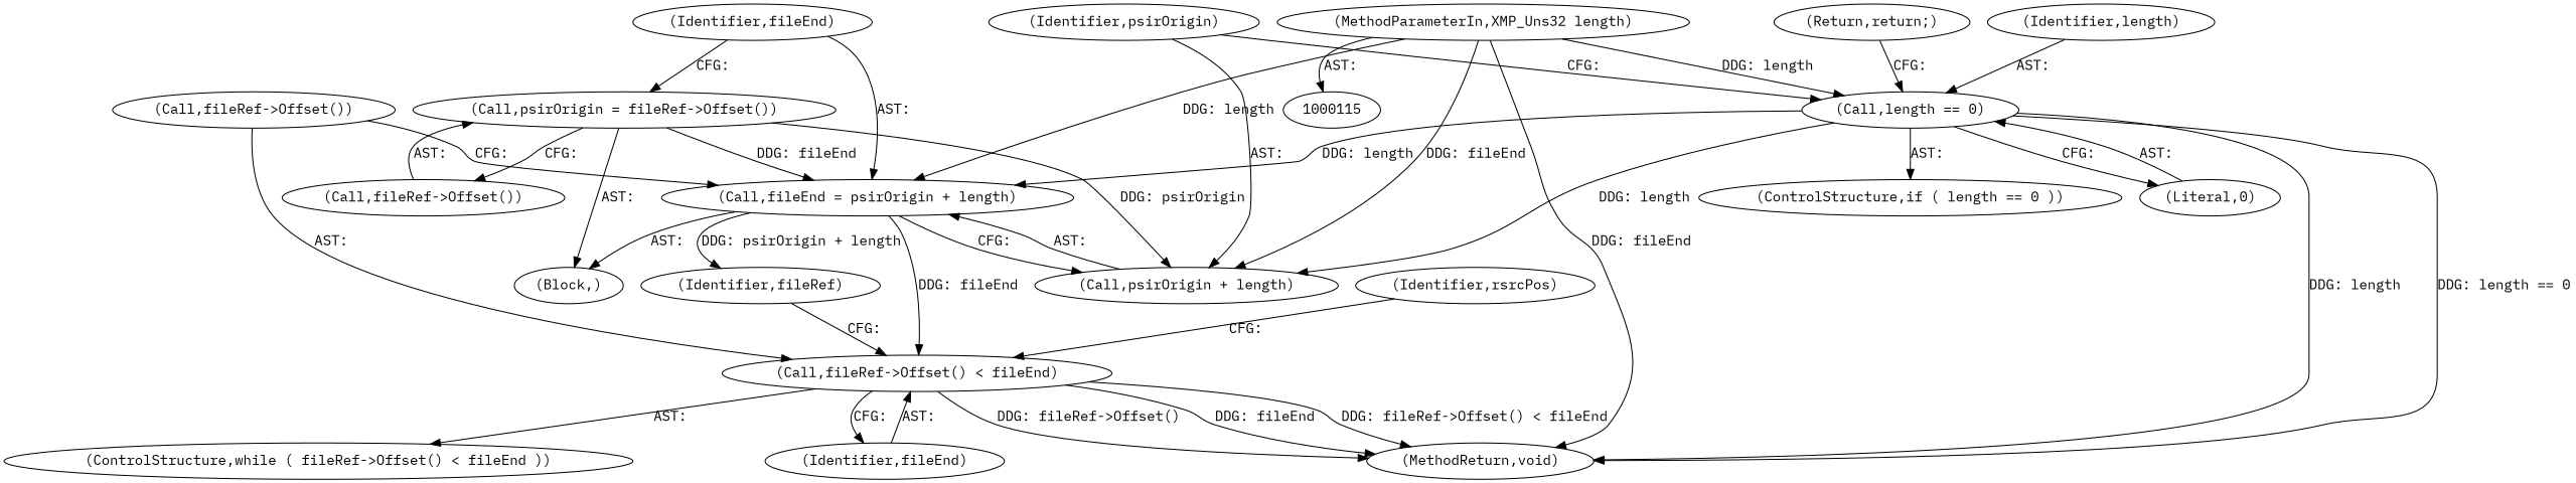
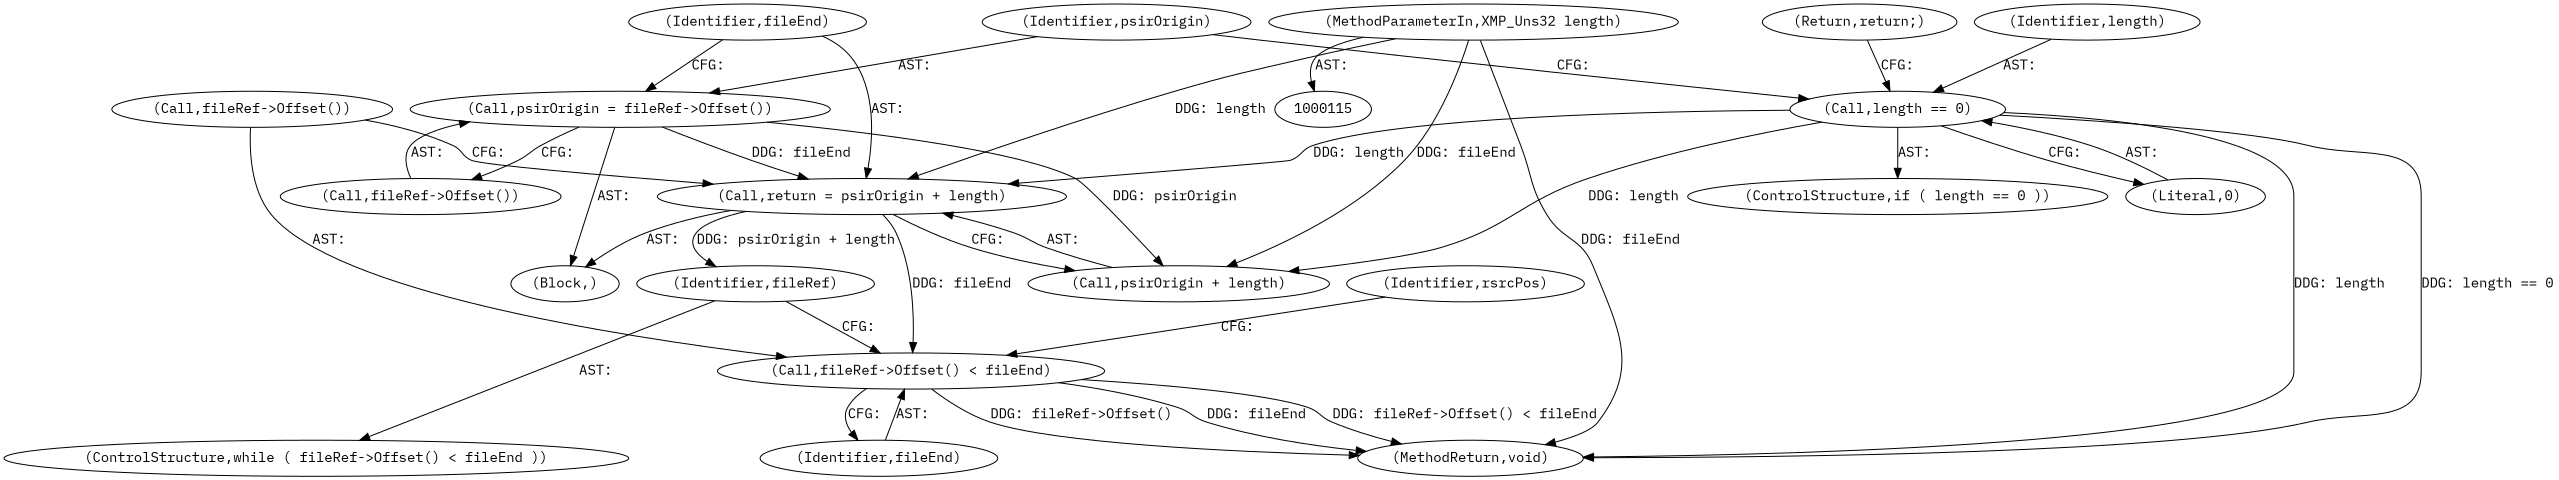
  digraph {
    fontname="IBM Plex Mono"
    node [fontname="IBM Plex Mono"]
    edge [fontname="IBM Plex Mono"]
-   n1 [label="(Call,fileEnd = psirOrigin + length)"]
+   n1 [label="(Call,return = psirOrigin + length)"]
    n2 [label="(Call,fileRef->Offset() < fileEnd)"]
    n3 [label="(Block,)"]
    n4 [label="(Call,psirOrigin + length)"]
    n5 [label="(Identifier,fileRef)"]
    n6 [label="(MethodReturn,void)"]
    n7 [label="(Identifier,fileEnd)"]
    n8 [label="(ControlStructure,while ( fileRef->Offset() < fileEnd ))"]
    n9 [label="(Call,psirOrigin = fileRef->Offset())"]
    n10 [label="(Call,fileRef->Offset())"]
    n11 [label="(Call,length == 0)"]
    n12 [label="(Literal,0)"]
    n13 [label="(ControlStructure,if ( length == 0 ))"]
    n14 [label="(MethodParameterIn,XMP_Uns32 length)"]
    1000115
    n16 [label="(Identifier,rsrcPos)"]
    n17 [label="(Identifier,fileEnd)"]
    n18 [label="(Identifier,length)"]
    n19 [label="(Return,return;)"]
    n20 [label="(Call,fileRef->Offset())"]
    n21 [label="(Identifier,psirOrigin)"]
    n1 -> n2 [label="DDG: fileEnd"]
    n1 -> n3 [label="AST: "]
    n1 -> n4 [label="CFG: "]
    n1 -> n5 [label="DDG: psirOrigin + length"]
    n2 -> n6 [label="DDG: fileEnd"]
    n2 -> n6 [label="DDG: fileRef->Offset() < fileEnd"]
    n2 -> n6 [label="DDG: fileRef->Offset()"]
    n2 -> n7 [label="CFG: "]
-   n2 -> n8 [label="AST: "]
+   n5 -> n8 [label="AST: "]
    n4 -> n1 [label="AST: "]
    n5 -> n2 [label="CFG: "]
    n7 -> n2 [label="AST: "]
    n9 -> n1 [label="DDG: fileEnd"]
    n9 -> n3 [label="AST: "]
    n9 -> n4 [label="DDG: psirOrigin"]
    n9 -> n10 [label="CFG: "]
    n10 -> n9 [label="AST: "]
    n11 -> n1 [label="DDG: length"]
    n11 -> n4 [label="DDG: length"]
    n11 -> n6 [label="DDG: length == 0"]
    n11 -> n6 [label="DDG: length"]
    n11 -> n12 [label="CFG: "]
    n11 -> n13 [label="AST: "]
    n12 -> n11 [label="AST: "]
    n14 -> n1 [label="DDG: length"]
    n14 -> n4 [label="DDG: fileEnd"]
    n14 -> n6 [label="DDG: fileEnd"]
-   n14 -> n11 [label="DDG: length"]
    n14 -> 1000115 [label="AST: "]
    n16 -> n2 [label="CFG: "]
    n17 -> n1 [label="AST: "]
    n17 -> n9 [label="CFG: "]
    n18 -> n11 [label="AST: "]
    n19 -> n11 [label="CFG: "]
    n20 -> n1 [label="CFG: "]
    n20 -> n2 [label="AST: "]
-   n21 -> n4 [label="AST: "]
+   n21 -> n9 [label="AST: "]
    n21 -> n11 [label="CFG: "]
  }
